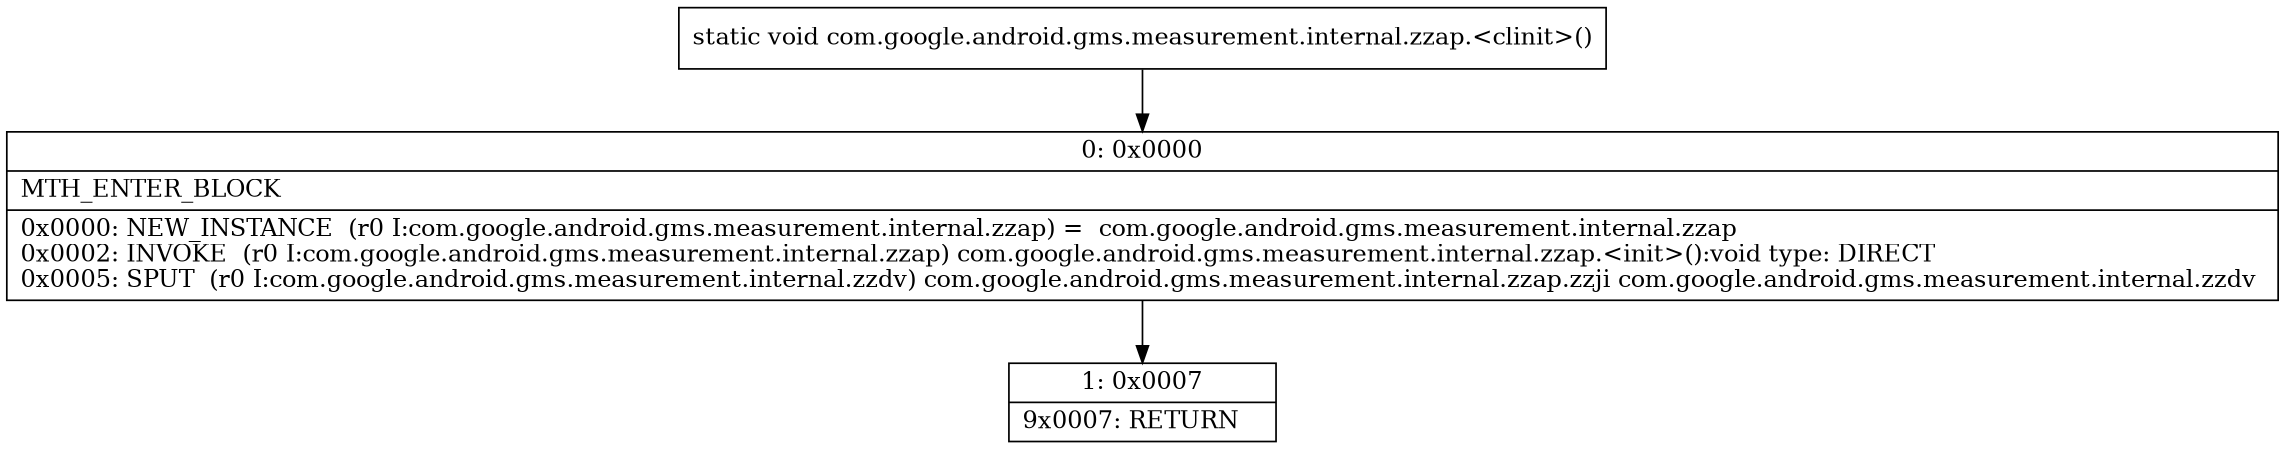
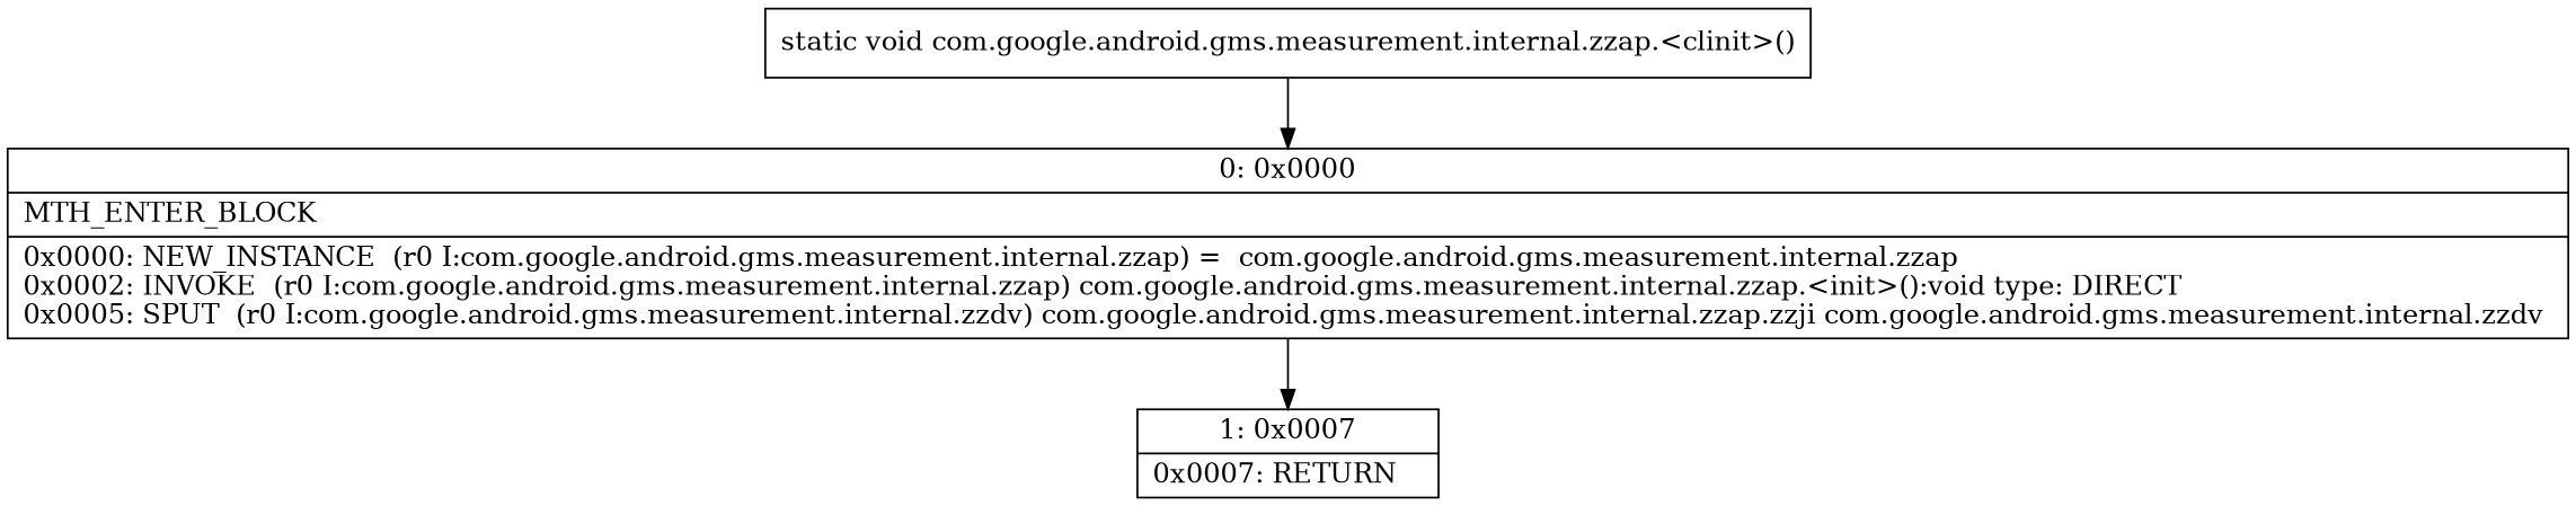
  digraph {
    node [shape=record]
    n1 [label="{0\:\ 0x0000|MTH_ENTER_BLOCK\l|0x0000: NEW_INSTANCE  (r0 I:com.google.android.gms.measurement.internal.zzap) =  com.google.android.gms.measurement.internal.zzap \l0x0002: INVOKE  (r0 I:com.google.android.gms.measurement.internal.zzap) com.google.android.gms.measurement.internal.zzap.\<init\>():void type: DIRECT \l0x0005: SPUT  (r0 I:com.google.android.gms.measurement.internal.zzdv) com.google.android.gms.measurement.internal.zzap.zzji com.google.android.gms.measurement.internal.zzdv \l}"]
-   n2 [label="{1\:\ 0x0007|9x0007: RETURN   \l}"]
+   n2 [label="{1\:\ 0x0007|0x0007: RETURN   \l}"]
    n3 [label="{static void com.google.android.gms.measurement.internal.zzap.\<clinit\>() }"]
    n1 -> n2
    n3 -> n1
  }
